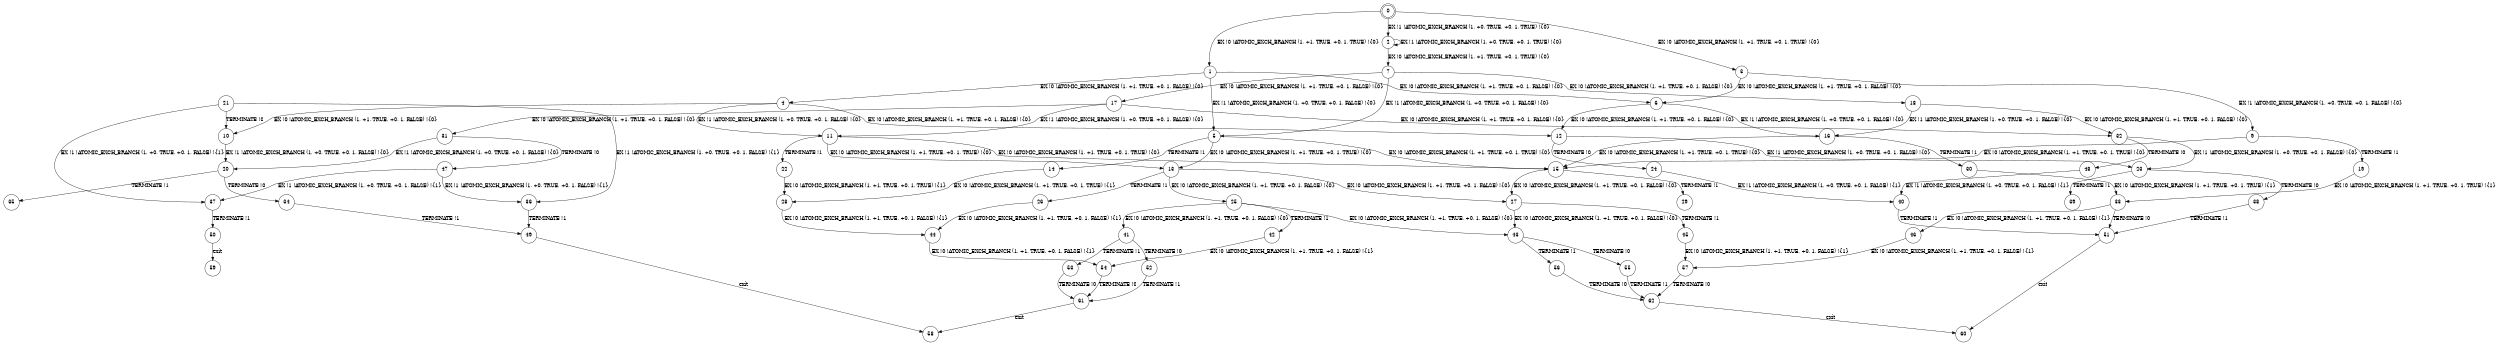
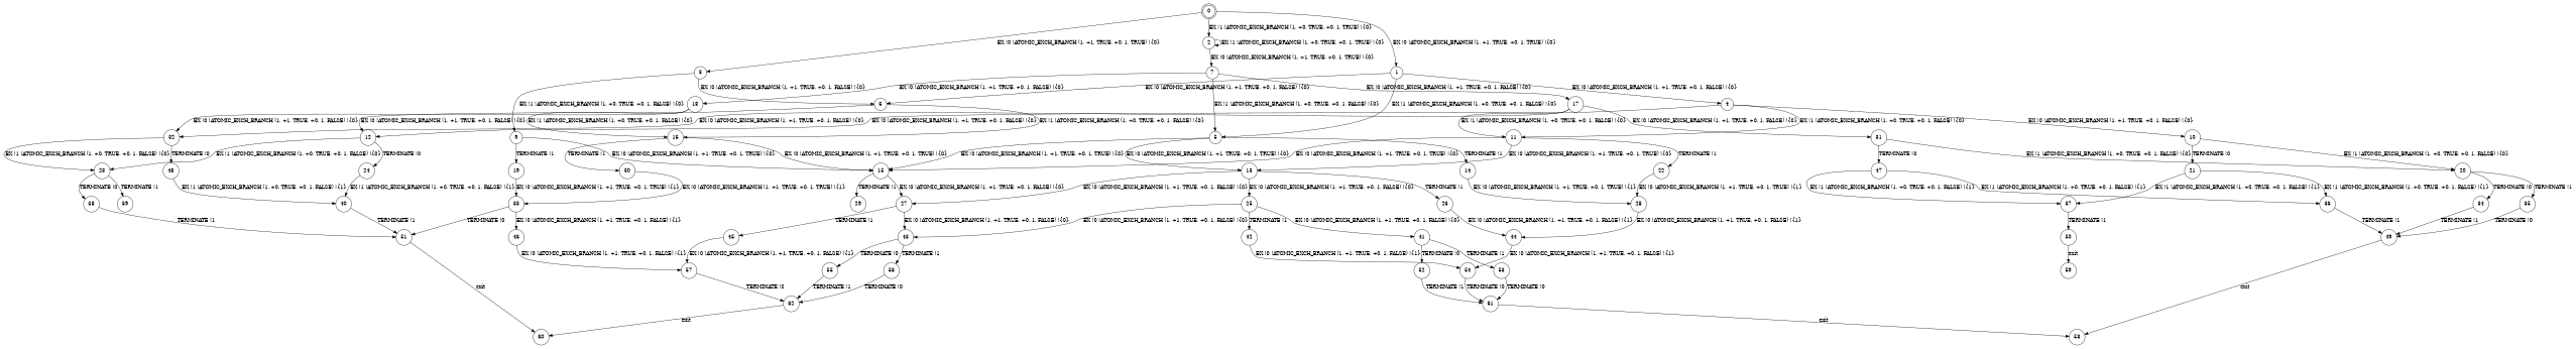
  digraph {
    node [shape=circle]
    0 [peripheries=2]
    1
    2
    3
    4
    5
    6
    7
    9
    10
    11
    12
    13
    14
    15
    16
    17
    18
    19
    20
    21
    22
    23
    24
    25
    26
    27
    28
    29
    30
    31
    32
    33
    34
    35
    36
    37
    38
    39
    40
    41
    42
    43
    44
    45
    47
    48
    46
    51
    49
    50
    52
    53
    54
    55
    56
    57
    58
    59
    60
    61
    62
    0 -> 1 [label="EX !0 !ATOMIC_EXCH_BRANCH (1, +1, TRUE, +0, 1, TRUE) !{0}"]
    0 -> 2 [label="EX !1 !ATOMIC_EXCH_BRANCH (1, +0, TRUE, +0, 1, TRUE) !{0}"]
    0 -> 3 [label="EX !0 !ATOMIC_EXCH_BRANCH (1, +1, TRUE, +0, 1, TRUE) !{0}"]
    1 -> 4 [label="EX !0 !ATOMIC_EXCH_BRANCH (1, +1, TRUE, +0, 1, FALSE) !{0}"]
    1 -> 5 [label="EX !1 !ATOMIC_EXCH_BRANCH (1, +0, TRUE, +0, 1, FALSE) !{0}"]
    1 -> 6 [label="EX !0 !ATOMIC_EXCH_BRANCH (1, +1, TRUE, +0, 1, FALSE) !{0}"]
    2 -> 2 [label="EX !1 !ATOMIC_EXCH_BRANCH (1, +0, TRUE, +0, 1, TRUE) !{0}"]
    2 -> 7 [label="EX !0 !ATOMIC_EXCH_BRANCH (1, +1, TRUE, +0, 1, TRUE) !{0}"]
    3 -> 6 [label="EX !0 !ATOMIC_EXCH_BRANCH (1, +1, TRUE, +0, 1, FALSE) !{0}"]
    3 -> 9 [label="EX !1 !ATOMIC_EXCH_BRANCH (1, +0, TRUE, +0, 1, FALSE) !{0}"]
    4 -> 10 [label="EX !0 !ATOMIC_EXCH_BRANCH (1, +1, TRUE, +0, 1, FALSE) !{0}"]
    4 -> 11 [label="EX !1 !ATOMIC_EXCH_BRANCH (1, +0, TRUE, +0, 1, FALSE) !{0}"]
    4 -> 12 [label="EX !0 !ATOMIC_EXCH_BRANCH (1, +1, TRUE, +0, 1, FALSE) !{0}"]
    5 -> 13 [label="EX !0 !ATOMIC_EXCH_BRANCH (1, +1, TRUE, +0, 1, TRUE) !{0}"]
    5 -> 14 [label="TERMINATE !1"]
    5 -> 15 [label="EX !0 !ATOMIC_EXCH_BRANCH (1, +1, TRUE, +0, 1, TRUE) !{0}"]
    6 -> 12 [label="EX !0 !ATOMIC_EXCH_BRANCH (1, +1, TRUE, +0, 1, FALSE) !{0}"]
    6 -> 16 [label="EX !1 !ATOMIC_EXCH_BRANCH (1, +0, TRUE, +0, 1, FALSE) !{0}"]
    7 -> 5 [label="EX !1 !ATOMIC_EXCH_BRANCH (1, +0, TRUE, +0, 1, FALSE) !{0}"]
    7 -> 17 [label="EX !0 !ATOMIC_EXCH_BRANCH (1, +1, TRUE, +0, 1, FALSE) !{0}"]
    7 -> 18 [label="EX !0 !ATOMIC_EXCH_BRANCH (1, +1, TRUE, +0, 1, FALSE) !{0}"]
    9 -> 15 [label="EX !0 !ATOMIC_EXCH_BRANCH (1, +1, TRUE, +0, 1, TRUE) !{0}"]
    9 -> 19 [label="TERMINATE !1"]
    10 -> 20 [label="EX !1 !ATOMIC_EXCH_BRANCH (1, +0, TRUE, +0, 1, FALSE) !{0}"]
-   21 -> 10 [label="TERMINATE !0"]
+   10 -> 21 [label="TERMINATE !0"]
    11 -> 13 [label="EX !0 !ATOMIC_EXCH_BRANCH (1, +1, TRUE, +0, 1, TRUE) !{0}"]
    11 -> 15 [label="EX !0 !ATOMIC_EXCH_BRANCH (1, +1, TRUE, +0, 1, TRUE) !{0}"]
    11 -> 22 [label="TERMINATE !1"]
    12 -> 23 [label="EX !1 !ATOMIC_EXCH_BRANCH (1, +0, TRUE, +0, 1, FALSE) !{0}"]
    12 -> 24 [label="TERMINATE !0"]
    13 -> 25 [label="EX !0 !ATOMIC_EXCH_BRANCH (1, +1, TRUE, +0, 1, FALSE) !{0}"]
    13 -> 26 [label="TERMINATE !1"]
    13 -> 27 [label="EX !0 !ATOMIC_EXCH_BRANCH (1, +1, TRUE, +0, 1, FALSE) !{0}"]
    14 -> 28 [label="EX !0 !ATOMIC_EXCH_BRANCH (1, +1, TRUE, +0, 1, TRUE) !{1}"]
    15 -> 27 [label="EX !0 !ATOMIC_EXCH_BRANCH (1, +1, TRUE, +0, 1, FALSE) !{0}"]
    15 -> 29 [label="TERMINATE !1"]
    16 -> 15 [label="EX !0 !ATOMIC_EXCH_BRANCH (1, +1, TRUE, +0, 1, TRUE) !{0}"]
    16 -> 30 [label="TERMINATE !1"]
    17 -> 11 [label="EX !1 !ATOMIC_EXCH_BRANCH (1, +0, TRUE, +0, 1, FALSE) !{0}"]
    17 -> 31 [label="EX !0 !ATOMIC_EXCH_BRANCH (1, +1, TRUE, +0, 1, FALSE) !{0}"]
    17 -> 32 [label="EX !0 !ATOMIC_EXCH_BRANCH (1, +1, TRUE, +0, 1, FALSE) !{0}"]
    18 -> 16 [label="EX !1 !ATOMIC_EXCH_BRANCH (1, +0, TRUE, +0, 1, FALSE) !{0}"]
    18 -> 32 [label="EX !0 !ATOMIC_EXCH_BRANCH (1, +1, TRUE, +0, 1, FALSE) !{0}"]
    19 -> 33 [label="EX !0 !ATOMIC_EXCH_BRANCH (1, +1, TRUE, +0, 1, TRUE) !{1}"]
    20 -> 34 [label="TERMINATE !0"]
    20 -> 35 [label="TERMINATE !1"]
    21 -> 36 [label="EX !1 !ATOMIC_EXCH_BRANCH (1, +0, TRUE, +0, 1, FALSE) !{1}"]
    21 -> 37 [label="EX !1 !ATOMIC_EXCH_BRANCH (1, +0, TRUE, +0, 1, FALSE) !{1}"]
    22 -> 28 [label="EX !0 !ATOMIC_EXCH_BRANCH (1, +1, TRUE, +0, 1, TRUE) !{1}"]
    23 -> 38 [label="TERMINATE !0"]
    23 -> 39 [label="TERMINATE !1"]
    24 -> 40 [label="EX !1 !ATOMIC_EXCH_BRANCH (1, +0, TRUE, +0, 1, FALSE) !{1}"]
    25 -> 41 [label="EX !0 !ATOMIC_EXCH_BRANCH (1, +1, TRUE, +0, 1, FALSE) !{0}"]
    25 -> 42 [label="TERMINATE !1"]
    25 -> 43 [label="EX !0 !ATOMIC_EXCH_BRANCH (1, +1, TRUE, +0, 1, FALSE) !{0}"]
    26 -> 44 [label="EX !0 !ATOMIC_EXCH_BRANCH (1, +1, TRUE, +0, 1, FALSE) !{1}"]
    27 -> 43 [label="EX !0 !ATOMIC_EXCH_BRANCH (1, +1, TRUE, +0, 1, FALSE) !{0}"]
    27 -> 45 [label="TERMINATE !1"]
    28 -> 44 [label="EX !0 !ATOMIC_EXCH_BRANCH (1, +1, TRUE, +0, 1, FALSE) !{1}"]
    30 -> 33 [label="EX !0 !ATOMIC_EXCH_BRANCH (1, +1, TRUE, +0, 1, TRUE) !{1}"]
    31 -> 20 [label="EX !1 !ATOMIC_EXCH_BRANCH (1, +0, TRUE, +0, 1, FALSE) !{0}"]
    31 -> 47 [label="TERMINATE !0"]
    32 -> 23 [label="EX !1 !ATOMIC_EXCH_BRANCH (1, +0, TRUE, +0, 1, FALSE) !{0}"]
    32 -> 48 [label="TERMINATE !0"]
    33 -> 46 [label="EX !0 !ATOMIC_EXCH_BRANCH (1, +1, TRUE, +0, 1, FALSE) !{1}"]
    33 -> 51 [label="TERMINATE !0"]
    34 -> 49 [label="TERMINATE !1"]
+   35 -> 49 [label="TERMINATE !0"]
    36 -> 49 [label="TERMINATE !1"]
    37 -> 50 [label="TERMINATE !1"]
    38 -> 51 [label="TERMINATE !1"]
    40 -> 51 [label="TERMINATE !1"]
    41 -> 52 [label="TERMINATE !0"]
    41 -> 53 [label="TERMINATE !1"]
    42 -> 54 [label="EX !0 !ATOMIC_EXCH_BRANCH (1, +1, TRUE, +0, 1, FALSE) !{1}"]
    43 -> 55 [label="TERMINATE !0"]
    43 -> 56 [label="TERMINATE !1"]
    44 -> 54 [label="EX !0 !ATOMIC_EXCH_BRANCH (1, +1, TRUE, +0, 1, FALSE) !{1}"]
    45 -> 57 [label="EX !0 !ATOMIC_EXCH_BRANCH (1, +1, TRUE, +0, 1, FALSE) !{1}"]
    47 -> 36 [label="EX !1 !ATOMIC_EXCH_BRANCH (1, +0, TRUE, +0, 1, FALSE) !{1}"]
    47 -> 37 [label="EX !1 !ATOMIC_EXCH_BRANCH (1, +0, TRUE, +0, 1, FALSE) !{1}"]
    48 -> 40 [label="EX !1 !ATOMIC_EXCH_BRANCH (1, +0, TRUE, +0, 1, FALSE) !{1}"]
    46 -> 57 [label="EX !0 !ATOMIC_EXCH_BRANCH (1, +1, TRUE, +0, 1, FALSE) !{1}"]
    51 -> 60 [label=exit]
    49 -> 58 [label=exit]
    50 -> 59 [label=exit]
    52 -> 61 [label="TERMINATE !1"]
    53 -> 61 [label="TERMINATE !0"]
    54 -> 61 [label="TERMINATE !0"]
    55 -> 62 [label="TERMINATE !1"]
    56 -> 62 [label="TERMINATE !0"]
    57 -> 62 [label="TERMINATE !0"]
    61 -> 58 [label=exit]
    62 -> 60 [label=exit]
  }
